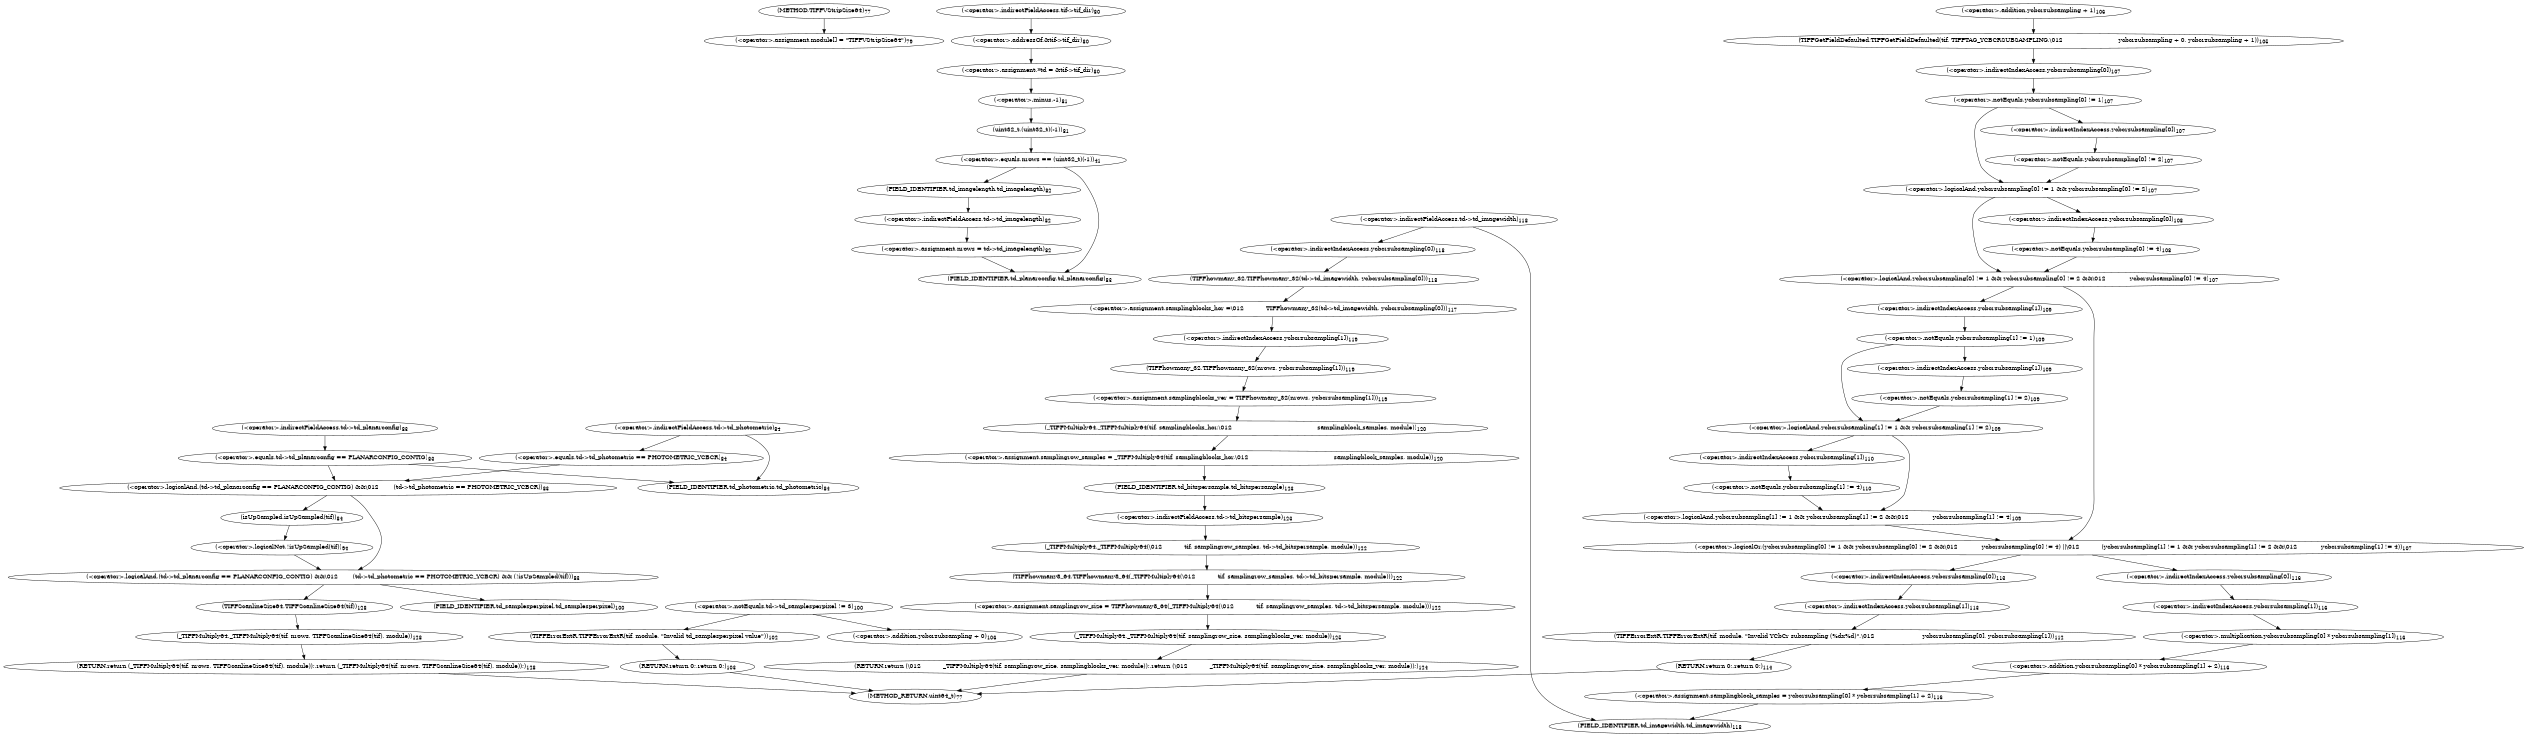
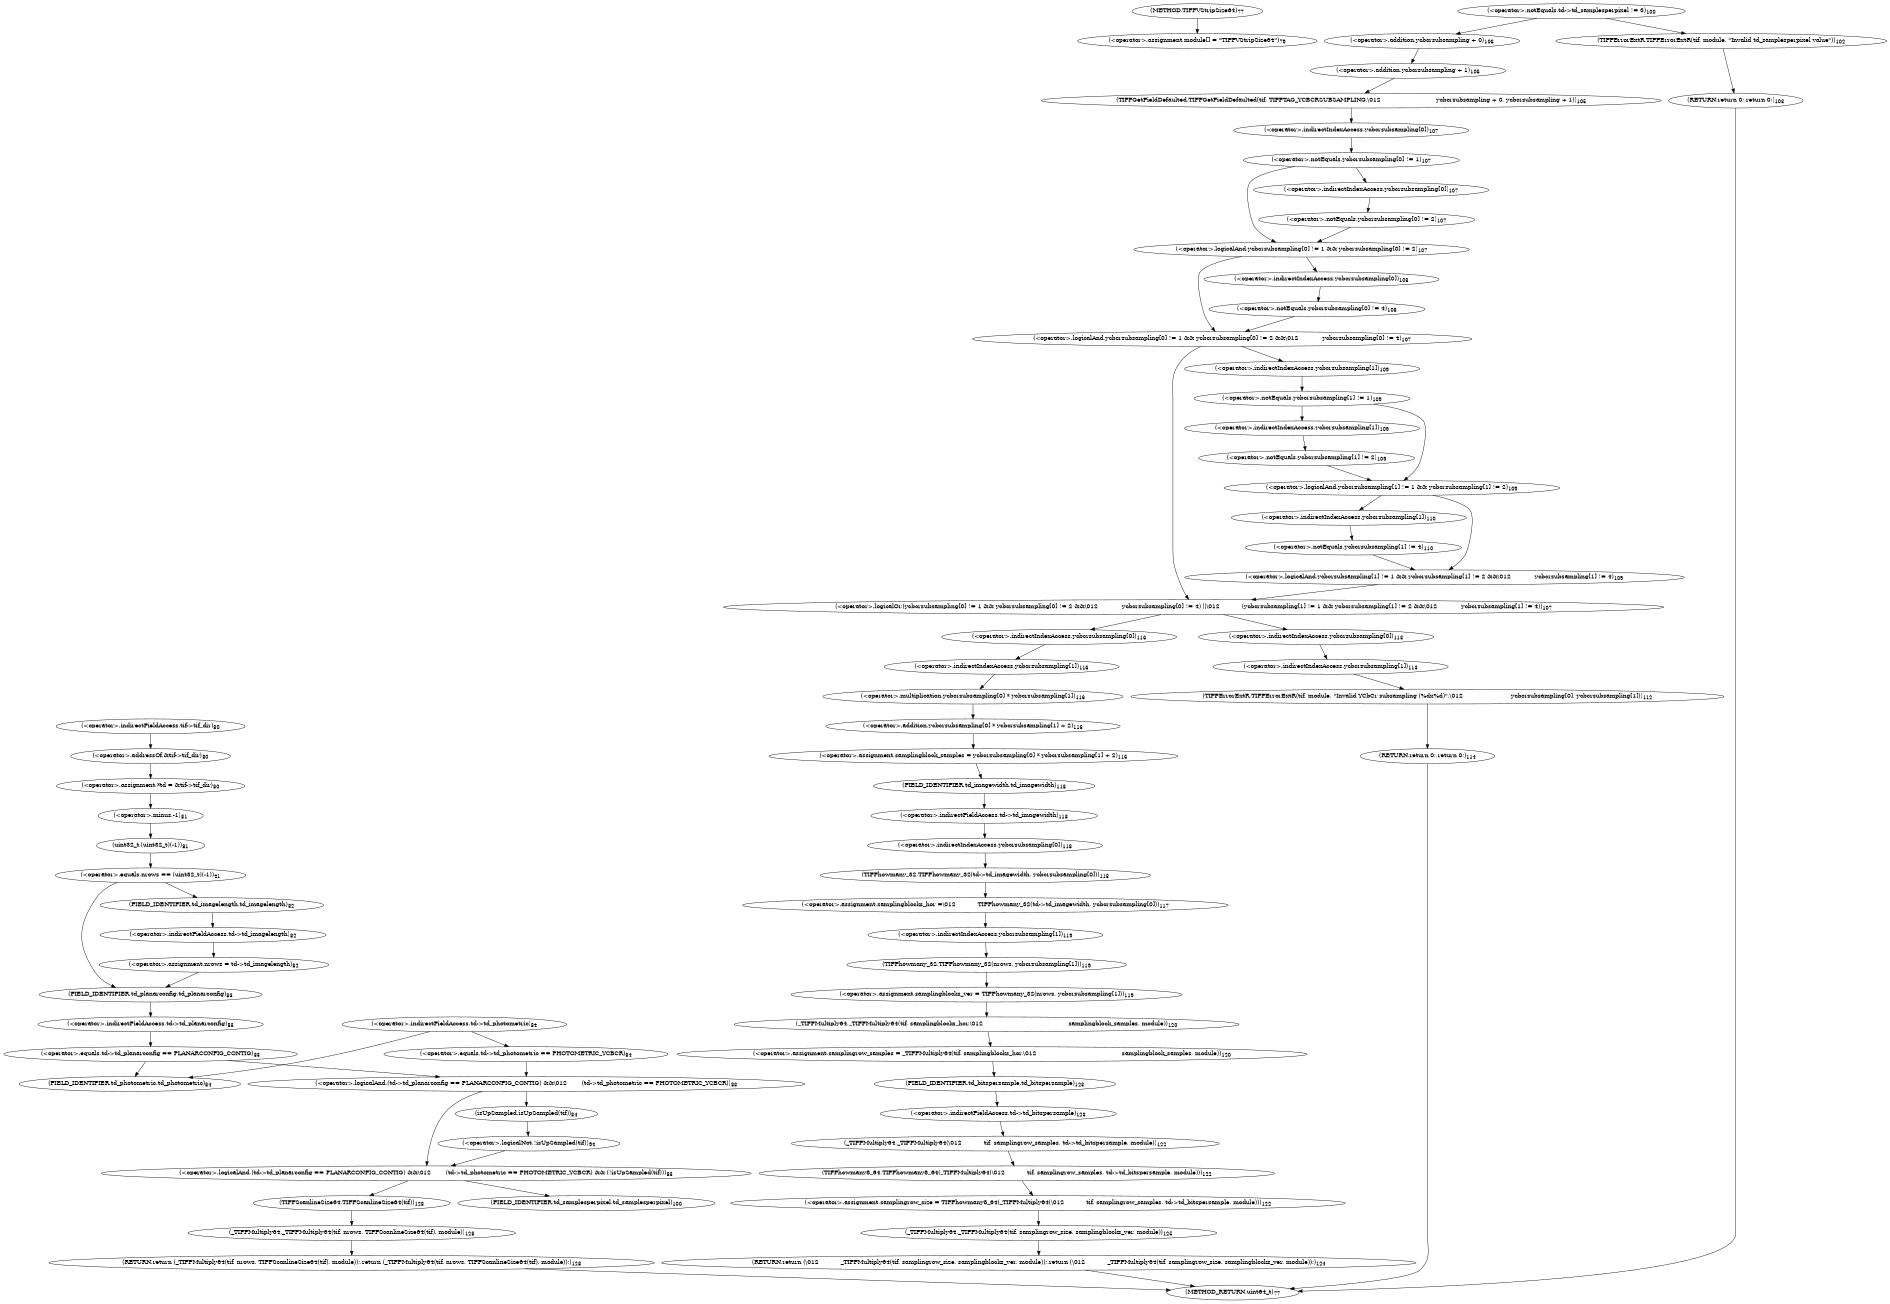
  digraph {
    n1 [label=<(&lt;operator&gt;.assignment,module[] = &quot;TIFFVStripSize64&quot;)<SUB>79</SUB>>]
    n2 [label=<(&lt;operator&gt;.assignment,*td = &amp;tif-&gt;tif_dir)<SUB>80</SUB>>]
    n3 [label=<(&lt;operator&gt;.minus,-1)<SUB>81</SUB>>]
    n4 [label=<(uint32_t,(uint32_t)(-1))<SUB>81</SUB>>]
    n5 [label=<(&lt;operator&gt;.addressOf,&amp;tif-&gt;tif_dir)<SUB>80</SUB>>]
    n6 [label=<(&lt;operator&gt;.equals,nrows == (uint32_t)(-1))<SUB>41</SUB>>]
    n7 [label=<(FIELD_IDENTIFIER,td_imagelength,td_imagelength)<SUB>82</SUB>>]
    n8 [label=<(FIELD_IDENTIFIER,td_planarconfig,td_planarconfig)<SUB>83</SUB>>]
    n9 [label=<(&lt;operator&gt;.indirectFieldAccess,td-&gt;td_imagelength)<SUB>82</SUB>>]
    n10 [label=<(&lt;operator&gt;.indirectFieldAccess,td-&gt;td_planarconfig)<SUB>83</SUB>>]
    n11 [label=<(&lt;operator&gt;.logicalAnd,(td-&gt;td_planarconfig == PLANARCONFIG_CONTIG) &amp;&amp;\012        (td-&gt;td_photometric == PHOTOMETRIC_YCBCR) &amp;&amp; (!isUpSampled(tif)))<SUB>83</SUB>>]
    n12 [label=<(FIELD_IDENTIFIER,td_samplesperpixel,td_samplesperpixel)<SUB>100</SUB>>]
    n13 [label=<(TIFFScanlineSize64,TIFFScanlineSize64(tif))<SUB>128</SUB>>]
    n14 [label=<(_TIFFMultiply64,_TIFFMultiply64(tif, nrows, TIFFScanlineSize64(tif), module))<SUB>128</SUB>>]
    n15 [label=<(&lt;operator&gt;.indirectFieldAccess,tif-&gt;tif_dir)<SUB>80</SUB>>]
    n16 [label=<(&lt;operator&gt;.assignment,nrows = td-&gt;td_imagelength)<SUB>82</SUB>>]
    n17 [label=<(&lt;operator&gt;.logicalAnd,(td-&gt;td_planarconfig == PLANARCONFIG_CONTIG) &amp;&amp;\012        (td-&gt;td_photometric == PHOTOMETRIC_YCBCR))<SUB>83</SUB>>]
    n18 [label=<(isUpSampled,isUpSampled(tif))<SUB>84</SUB>>]
    n19 [label=<(&lt;operator&gt;.logicalNot,!isUpSampled(tif))<SUB>94</SUB>>]
    n20 [label=<(TIFFGetFieldDefaulted,TIFFGetFieldDefaulted(tif, TIFFTAG_YCBCRSUBSAMPLING,\012                              ycbcrsubsampling + 0, ycbcrsubsampling + 1))<SUB>105</SUB>>]
    n21 [label=<(&lt;operator&gt;.indirectIndexAccess,ycbcrsubsampling[0])<SUB>107</SUB>>]
    n22 [label=<(&lt;operator&gt;.notEquals,ycbcrsubsampling[0] != 1)<SUB>107</SUB>>]
    n23 [label=<(&lt;operator&gt;.assignment,samplingblock_samples = ycbcrsubsampling[0] * ycbcrsubsampling[1] + 2)<SUB>116</SUB>>]
    n24 [label=<(FIELD_IDENTIFIER,td_imagewidth,td_imagewidth)<SUB>118</SUB>>]
    n25 [label=<(&lt;operator&gt;.indirectFieldAccess,td-&gt;td_imagewidth)<SUB>118</SUB>>]
    n26 [label=<(&lt;operator&gt;.assignment,samplingblocks_hor =\012            TIFFhowmany_32(td-&gt;td_imagewidth, ycbcrsubsampling[0]))<SUB>117</SUB>>]
    n27 [label=<(&lt;operator&gt;.indirectIndexAccess,ycbcrsubsampling[1])<SUB>119</SUB>>]
    n28 [label=<(TIFFhowmany_32,TIFFhowmany_32(nrows, ycbcrsubsampling[1]))<SUB>119</SUB>>]
    n29 [label=<(&lt;operator&gt;.assignment,samplingblocks_ver = TIFFhowmany_32(nrows, ycbcrsubsampling[1]))<SUB>119</SUB>>]
    n30 [label=<(_TIFFMultiply64,_TIFFMultiply64(tif, samplingblocks_hor,\012                                              samplingblock_samples, module))<SUB>120</SUB>>]
    n31 [label=<(&lt;operator&gt;.assignment,samplingrow_samples = _TIFFMultiply64(tif, samplingblocks_hor,\012                                              samplingblock_samples, module))<SUB>120</SUB>>]
    n32 [label=<(FIELD_IDENTIFIER,td_bitspersample,td_bitspersample)<SUB>123</SUB>>]
    n33 [label=<(&lt;operator&gt;.indirectFieldAccess,td-&gt;td_bitspersample)<SUB>123</SUB>>]
    n34 [label=<(&lt;operator&gt;.assignment,samplingrow_size = TIFFhowmany8_64(_TIFFMultiply64(\012            tif, samplingrow_samples, td-&gt;td_bitspersample, module)))<SUB>122</SUB>>]
    n35 [label=<(_TIFFMultiply64,_TIFFMultiply64(tif, samplingrow_size, samplingblocks_ver, module))<SUB>125</SUB>>]
    n36 [label=<(RETURN,return (\012            _TIFFMultiply64(tif, samplingrow_size, samplingblocks_ver, module));,return (\012            _TIFFMultiply64(tif, samplingrow_size, samplingblocks_ver, module));)<SUB>124</SUB>>]
    n37 [label=<(METHOD_RETURN,uint64_t)<SUB>77</SUB>>]
    n38 [label=<(&lt;operator&gt;.equals,td-&gt;td_planarconfig == PLANARCONFIG_CONTIG)<SUB>83</SUB>>]
    n39 [label=<(FIELD_IDENTIFIER,td_photometric,td_photometric)<SUB>84</SUB>>]
    n40 [label=<(&lt;operator&gt;.equals,td-&gt;td_photometric == PHOTOMETRIC_YCBCR)<SUB>84</SUB>>]
    n41 [label=<(&lt;operator&gt;.notEquals,td-&gt;td_samplesperpixel != 3)<SUB>100</SUB>>]
    n42 [label=<(&lt;operator&gt;.addition,ycbcrsubsampling + 0)<SUB>106</SUB>>]
    n43 [label=<(TIFFErrorExtR,TIFFErrorExtR(tif, module, &quot;Invalid td_samplesperpixel value&quot;))<SUB>102</SUB>>]
    n44 [label=<(&lt;operator&gt;.addition,ycbcrsubsampling + 1)<SUB>106</SUB>>]
    n45 [label=<(RETURN,return 0;,return 0;)<SUB>103</SUB>>]
    n46 [label=<(&lt;operator&gt;.logicalOr,(ycbcrsubsampling[0] != 1 &amp;&amp; ycbcrsubsampling[0] != 2 &amp;&amp;\012             ycbcrsubsampling[0] != 4) ||\012            (ycbcrsubsampling[1] != 1 &amp;&amp; ycbcrsubsampling[1] != 2 &amp;&amp;\012             ycbcrsubsampling[1] != 4))<SUB>107</SUB>>]
    n47 [label=<(&lt;operator&gt;.indirectIndexAccess,ycbcrsubsampling[0])<SUB>113</SUB>>]
    n48 [label=<(&lt;operator&gt;.indirectIndexAccess,ycbcrsubsampling[0])<SUB>116</SUB>>]
    n49 [label=<(&lt;operator&gt;.indirectIndexAccess,ycbcrsubsampling[1])<SUB>113</SUB>>]
    n50 [label=<(&lt;operator&gt;.indirectIndexAccess,ycbcrsubsampling[1])<SUB>116</SUB>>]
    n51 [label=<(&lt;operator&gt;.addition,ycbcrsubsampling[0] * ycbcrsubsampling[1] + 2)<SUB>116</SUB>>]
    n52 [label=<(TIFFhowmany_32,TIFFhowmany_32(td-&gt;td_imagewidth, ycbcrsubsampling[0]))<SUB>118</SUB>>]
    n53 [label=<(TIFFhowmany8_64,TIFFhowmany8_64(_TIFFMultiply64(\012            tif, samplingrow_samples, td-&gt;td_bitspersample, module)))<SUB>122</SUB>>]
    n54 [label=<(RETURN,return (_TIFFMultiply64(tif, nrows, TIFFScanlineSize64(tif), module));,return (_TIFFMultiply64(tif, nrows, TIFFScanlineSize64(tif), module));)<SUB>128</SUB>>]
    n55 [label=<(&lt;operator&gt;.indirectFieldAccess,td-&gt;td_photometric)<SUB>84</SUB>>]
    n56 [label=<(&lt;operator&gt;.logicalAnd,ycbcrsubsampling[0] != 1 &amp;&amp; ycbcrsubsampling[0] != 2 &amp;&amp;\012             ycbcrsubsampling[0] != 4)<SUB>107</SUB>>]
    n57 [label=<(&lt;operator&gt;.indirectIndexAccess,ycbcrsubsampling[1])<SUB>109</SUB>>]
    n58 [label=<(&lt;operator&gt;.notEquals,ycbcrsubsampling[1] != 1)<SUB>109</SUB>>]
    n59 [label=<(&lt;operator&gt;.logicalAnd,ycbcrsubsampling[1] != 1 &amp;&amp; ycbcrsubsampling[1] != 2 &amp;&amp;\012             ycbcrsubsampling[1] != 4)<SUB>109</SUB>>]
    n60 [label=<(TIFFErrorExtR,TIFFErrorExtR(tif, module, &quot;Invalid YCbCr subsampling (%dx%d)&quot;,\012                          ycbcrsubsampling[0], ycbcrsubsampling[1]))<SUB>112</SUB>>]
    n61 [label=<(RETURN,return 0;,return 0;)<SUB>114</SUB>>]
    n62 [label=<(&lt;operator&gt;.multiplication,ycbcrsubsampling[0] * ycbcrsubsampling[1])<SUB>116</SUB>>]
    n63 [label=<(&lt;operator&gt;.indirectIndexAccess,ycbcrsubsampling[0])<SUB>118</SUB>>]
    n64 [label=<(_TIFFMultiply64,_TIFFMultiply64(\012            tif, samplingrow_samples, td-&gt;td_bitspersample, module))<SUB>122</SUB>>]
    n65 [label=<(&lt;operator&gt;.logicalAnd,ycbcrsubsampling[0] != 1 &amp;&amp; ycbcrsubsampling[0] != 2)<SUB>107</SUB>>]
    n66 [label=<(&lt;operator&gt;.indirectIndexAccess,ycbcrsubsampling[0])<SUB>108</SUB>>]
    n67 [label=<(&lt;operator&gt;.notEquals,ycbcrsubsampling[0] != 4)<SUB>108</SUB>>]
    n68 [label=<(&lt;operator&gt;.logicalAnd,ycbcrsubsampling[1] != 1 &amp;&amp; ycbcrsubsampling[1] != 2)<SUB>109</SUB>>]
    n69 [label=<(&lt;operator&gt;.indirectIndexAccess,ycbcrsubsampling[1])<SUB>110</SUB>>]
    n70 [label=<(&lt;operator&gt;.notEquals,ycbcrsubsampling[1] != 4)<SUB>110</SUB>>]
    n71 [label=<(&lt;operator&gt;.indirectIndexAccess,ycbcrsubsampling[0])<SUB>107</SUB>>]
    n72 [label=<(&lt;operator&gt;.notEquals,ycbcrsubsampling[0] != 2)<SUB>107</SUB>>]
    n73 [label=<(&lt;operator&gt;.indirectIndexAccess,ycbcrsubsampling[1])<SUB>109</SUB>>]
    n74 [label=<(&lt;operator&gt;.notEquals,ycbcrsubsampling[1] != 2)<SUB>109</SUB>>]
    n75 [label=<(METHOD,TIFFVStripSize64)<SUB>77</SUB>>]
    n2 -> n3
    n3 -> n4
    n4 -> n6
    n5 -> n2
    n6 -> n7
    n6 -> n8
    n7 -> n9
+   n8 -> n10
    n9 -> n16
    n10 -> n38
    n11 -> n12
    n11 -> n13
    n13 -> n14
    n14 -> n54
    n15 -> n5
    n16 -> n8
    n17 -> n11
    n17 -> n18
    n18 -> n19
    n19 -> n11
    n20 -> n21
    n21 -> n22
    n22 -> n65
    n22 -> n71
    n23 -> n24
-   n25 -> n24
+   n24 -> n25
    n25 -> n63
    n26 -> n27
    n27 -> n28
    n28 -> n29
    n29 -> n30
    n30 -> n31
    n31 -> n32
    n32 -> n33
    n33 -> n64
    n34 -> n35
    n35 -> n36
    n36 -> n37
    n38 -> n17
    n38 -> n39
    n40 -> n17
    n41 -> n42
    n41 -> n43
+   n42 -> n44
    n43 -> n45
    n44 -> n20
    n45 -> n37
    n46 -> n47
    n46 -> n48
    n47 -> n49
    n48 -> n50
    n49 -> n60
    n50 -> n62
    n51 -> n23
    n52 -> n26
    n53 -> n34
    n54 -> n37
    n55 -> n39
    n55 -> n40
    n56 -> n46
    n56 -> n57
    n57 -> n58
    n58 -> n68
    n58 -> n73
    n59 -> n46
    n60 -> n61
    n61 -> n37
    n62 -> n51
    n63 -> n52
    n64 -> n53
    n65 -> n56
    n65 -> n66
    n66 -> n67
    n67 -> n56
    n68 -> n59
    n68 -> n69
    n69 -> n70
    n70 -> n59
    n71 -> n72
    n72 -> n65
    n73 -> n74
    n74 -> n68
    n75 -> n1
  }
